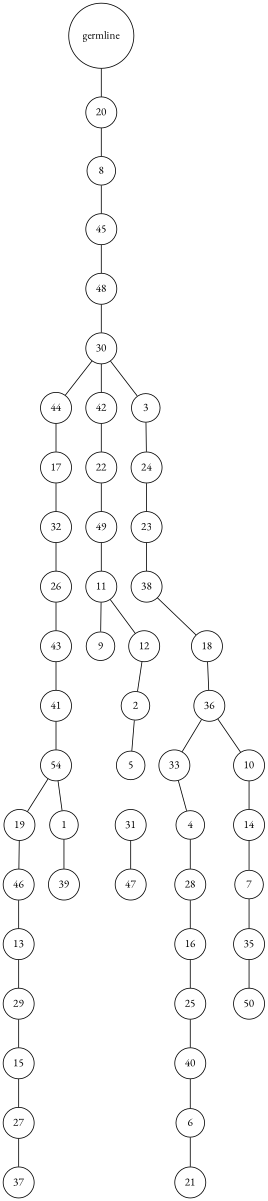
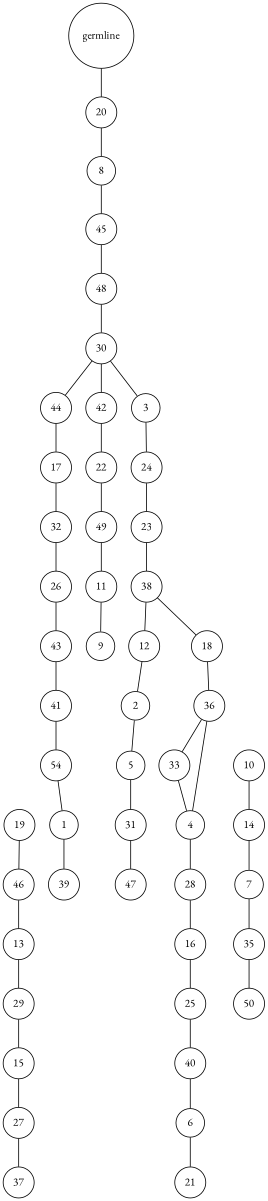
  graph {
    fontname="EB Garamond"
    rankdir=UD
    splines=line
    node [fontname="EB Garamond" shape=circle]
    edge [fontname="EB Garamond"]
    n1 [label=germline]
    n2 [label=20]
    n3 [label=8]
    n4 [label=45]
    n5 [label=48]
    n6 [label=30]
    n7 [label=44]
    n8 [label=42]
    n9 [label=3]
    n10 [label=17]
    n11 [label=22]
    n12 [label=24]
    n13 [label=32]
    n14 [label=26]
    n15 [label=43]
    n16 [label=41]
    n17 [label=54]
    n18 [label=19]
    n19 [label=1]
    n20 [label=46]
    n21 [label=39]
    n22 [label=13]
    n23 [label=29]
    n24 [label=15]
    n25 [label=27]
    n26 [label=37]
    n27 [label=49]
    n28 [label=11]
    n29 [label=9]
    n30 [label=23]
    n31 [label=38]
    n32 [label=18]
    n33 [label=12]
    n34 [label=36]
    n35 [label=2]
    n36 [label=33]
    n37 [label=10]
    n38 [label=4]
    n39 [label=14]
    n40 [label=28]
    n41 [label=16]
    n42 [label=25]
    n43 [label=40]
    n44 [label=6]
    n45 [label=21]
    n46 [label=7]
    n47 [label=35]
    n48 [label=50]
    n49 [label=5]
    n50 [label=31]
    n51 [label=47]
    n1 -- n2
    n2 -- n3
    n3 -- n4
    n4 -- n5
    n5 -- n6
    n6 -- n7
    n6 -- n8
    n6 -- n9
    n7 -- n10
    n8 -- n11
    n9 -- n12
    n10 -- n13
    n11 -- n27
    n12 -- n30
    n13 -- n14
    n14 -- n15
    n15 -- n16
    n16 -- n17
-   n17 -- n18
    n17 -- n19
    n18 -- n20
    n19 -- n21
    n20 -- n22
    n22 -- n23
    n23 -- n24
    n24 -- n25
    n25 -- n26
    n27 -- n28
    n28 -- n29
    n30 -- n31
    n31 -- n32
-   n28 -- n33
+   n31 -- n33
    n32 -- n34
    n33 -- n35
    n34 -- n36
-   n34 -- n37
+   n34 -- n38
    n35 -- n49
    n36 -- n38
    n37 -- n39
    n38 -- n40
    n39 -- n46
    n40 -- n41
    n41 -- n42
    n42 -- n43
    n43 -- n44
    n44 -- n45
    n46 -- n47
    n47 -- n48
+   n49 -- n50
    n50 -- n51
  }
